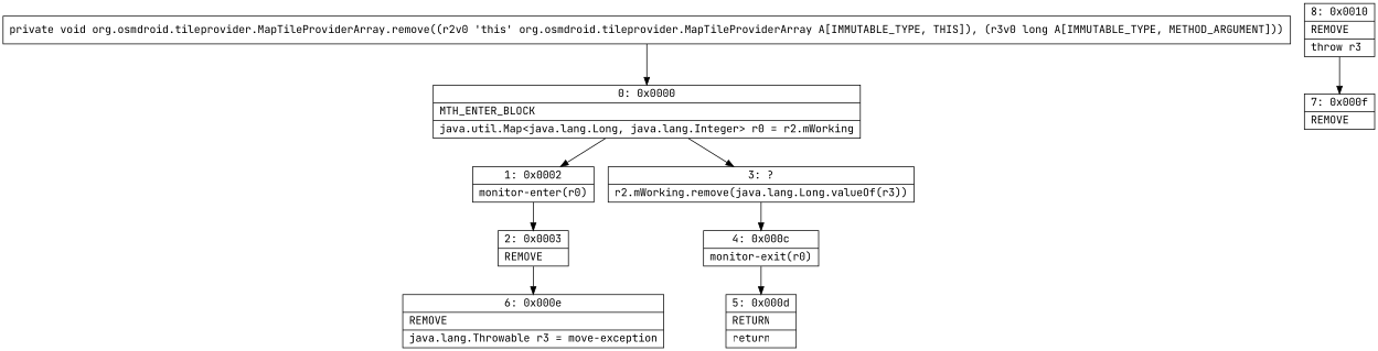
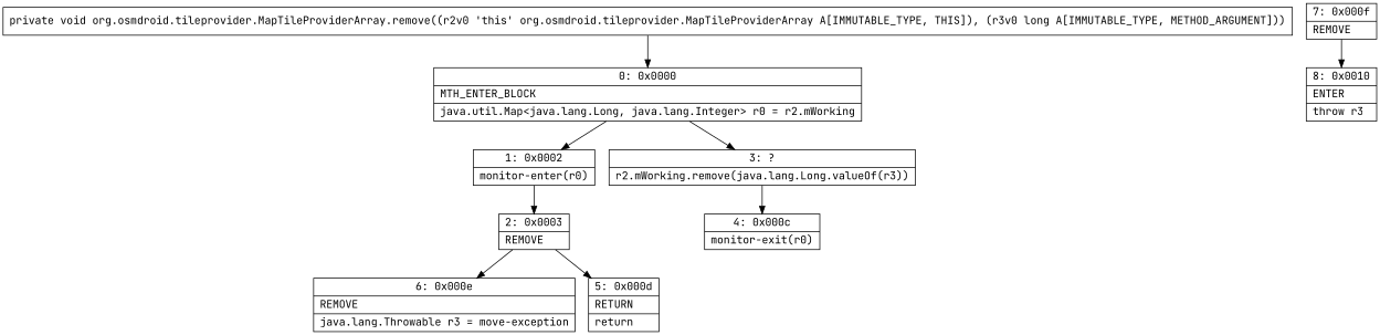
  digraph {
    fontname="JetBrains Mono"
    node [fontname="JetBrains Mono" shape=record]
    edge [fontname="JetBrains Mono"]
    n1 [label="{0\:\ 0x0000|MTH_ENTER_BLOCK\l|java.util.Map\<java.lang.Long, java.lang.Integer\> r0 = r2.mWorking\l}"]
    n2 [label="{1\:\ 0x0002|monitor\-enter(r0)\l}"]
    n3 [label="{3\:\ ?|r2.mWorking.remove(java.lang.Long.valueOf(r3))\l}"]
    n4 [label="{2\:\ 0x0003|REMOVE\l}"]
    n5 [label="{6\:\ 0x000e|REMOVE\l|java.lang.Throwable r3 = move\-exception\l}"]
    n6 [label="{4\:\ 0x000c|monitor\-exit(r0)\l}"]
    n7 [label="{5\:\ 0x000d|RETURN\l|return\l}"]
    n8 [label="{7\:\ 0x000f|REMOVE\l}"]
-   n9 [label="{8\:\ 0x0010|REMOVE\l|throw r3\l}"]
+   n9 [label="{8\:\ 0x0010|ENTER\l|throw r3\l}"]
    n10 [label="{private void org.osmdroid.tileprovider.MapTileProviderArray.remove((r2v0 'this' org.osmdroid.tileprovider.MapTileProviderArray A[IMMUTABLE_TYPE, THIS]), (r3v0 long A[IMMUTABLE_TYPE, METHOD_ARGUMENT])) }"]
    n1 -> n2
    n1 -> n3
    n2 -> n4
    n3 -> n6
    n4 -> n5
-   n6 -> n7
-   n9 -> n8
+   n4 -> n7
+   n8 -> n9
    n10 -> n1
  }
